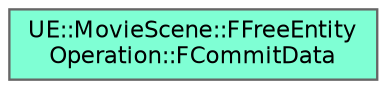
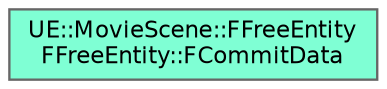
  digraph {
    rankdir=LR
-   n1 [color=grey40 fillcolor=aquamarine fontname=Helvetica fontsize=10 height=0.2 label="UE::MovieScene::FFreeEntity\lOperation::FCommitData" shape=box style=filled width=0.4]
+   n1 [color=grey40 fillcolor=aquamarine fontname=Helvetica fontsize=10 height=0.2 label="UE::MovieScene::FFreeEntity\lFFreeEntity::FCommitData" shape=box style=filled width=0.4]
  }
